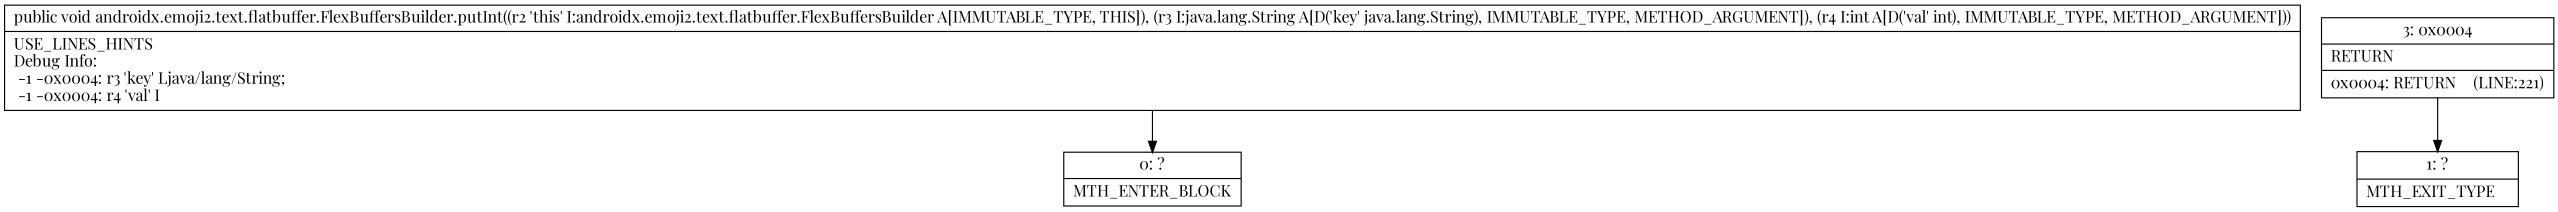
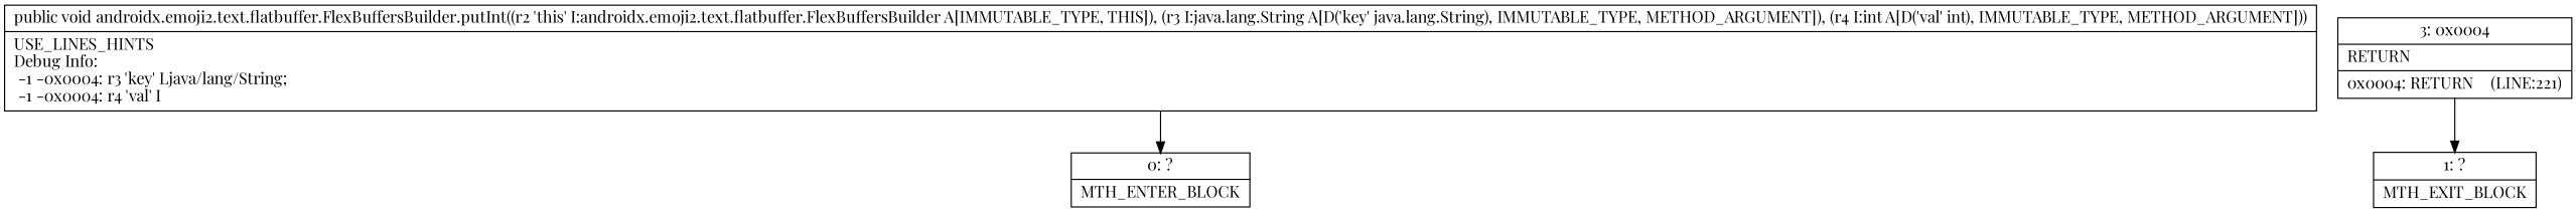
  digraph {
    fontname="Playfair Display"
    node [fontname="Playfair Display" shape=record]
    edge [fontname="Playfair Display"]
    n1 [label="{0\:\ ?|MTH_ENTER_BLOCK\l}"]
    n2 [label="{3\:\ 0x0004|RETURN\l|0x0004: RETURN    (LINE:221)\l}"]
-   n3 [label="{1\:\ ?|MTH_EXIT_TYPE\l}"]
+   n3 [label="{1\:\ ?|MTH_EXIT_BLOCK\l}"]
    n4 [label="{public void androidx.emoji2.text.flatbuffer.FlexBuffersBuilder.putInt((r2 'this' I:androidx.emoji2.text.flatbuffer.FlexBuffersBuilder A[IMMUTABLE_TYPE, THIS]), (r3 I:java.lang.String A[D('key' java.lang.String), IMMUTABLE_TYPE, METHOD_ARGUMENT]), (r4 I:int A[D('val' int), IMMUTABLE_TYPE, METHOD_ARGUMENT]))  | USE_LINES_HINTS\lDebug Info:\l  \-1 \-0x0004: r3 'key' Ljava\/lang\/String;\l  \-1 \-0x0004: r4 'val' I\l}"]
    n2 -> n3
    n4 -> n1
  }
